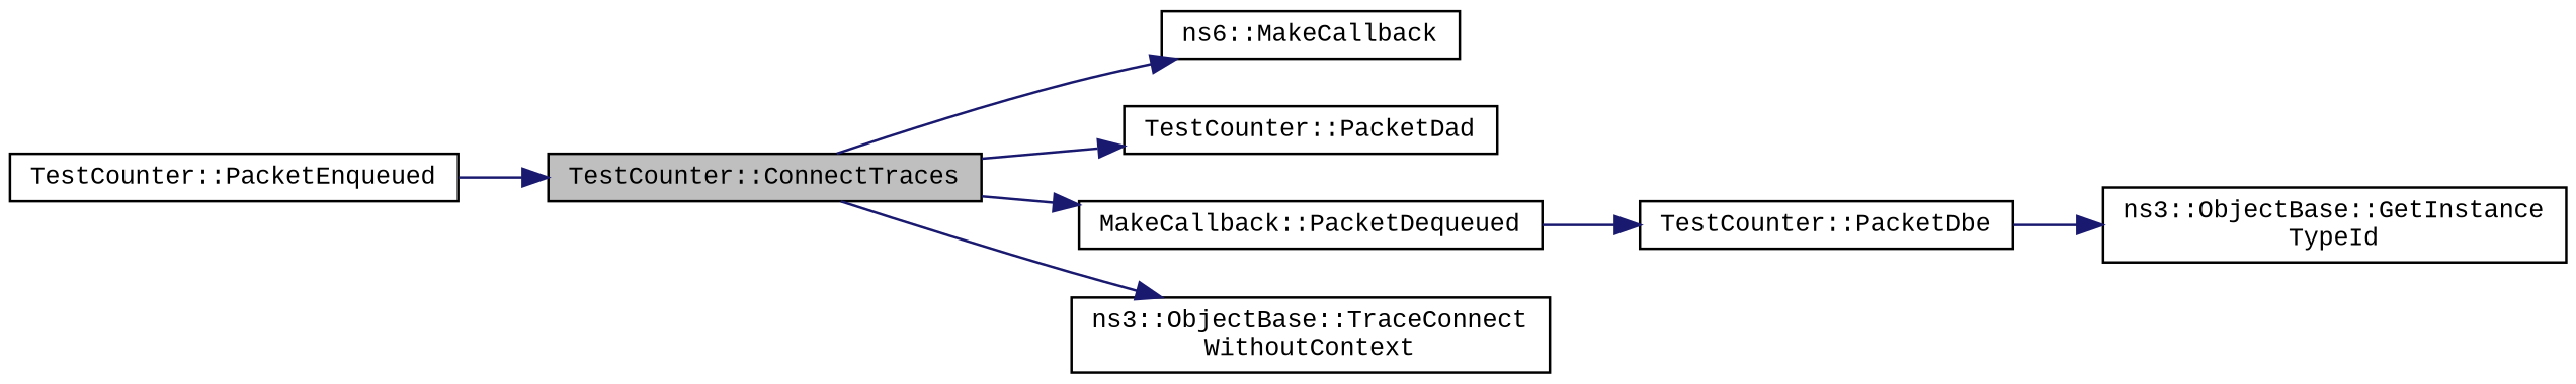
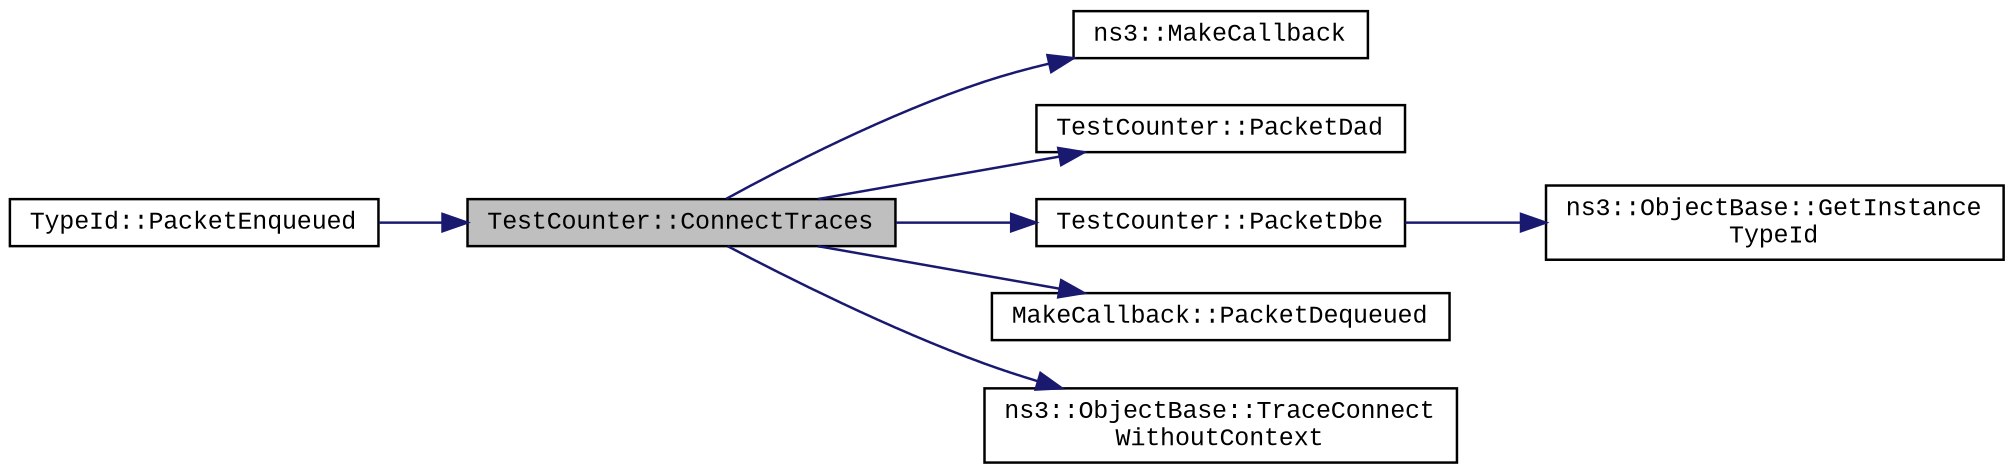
  digraph {
    fontname="Liberation Mono"
    rankdir=LR
    node [color=black fillcolor=white fontname="Liberation Mono" fontsize=10 shape=record style=filled]
    edge [color=midnightblue fontname="Liberation Mono" fontsize=10 labelfontname=Helvetica labelfontsize=10 style=solid]
    n1 [fillcolor=grey75 fontcolor=black height=0.2 label="TestCounter::ConnectTraces" width=0.4]
-   n2 [height=0.2 label="ns6::MakeCallback" width=0.4]
+   n2 [height=0.2 label="ns3::MakeCallback" width=0.4]
    n3 [height=0.2 label="TestCounter::PacketDad" width=0.4]
    n4 [height=0.2 label="TestCounter::PacketDbe" width=0.4]
    n5 [height=0.2 label="MakeCallback::PacketDequeued" width=0.4]
    n6 [height=0.2 label="ns3::ObjectBase::TraceConnect\lWithoutContext" width=0.4]
    n7 [height=0.2 label="ns3::ObjectBase::GetInstance\lTypeId" width=0.4]
-   n8 [height=0.2 label="TestCounter::PacketEnqueued" width=0.4]
+   n8 [height=0.2 label="TypeId::PacketEnqueued" width=0.4]
    n1 -> n2
    n1 -> n3
-   n5 -> n4
+   n1 -> n4
    n1 -> n5
    n1 -> n6
    n4 -> n7
    n8 -> n1
  }
